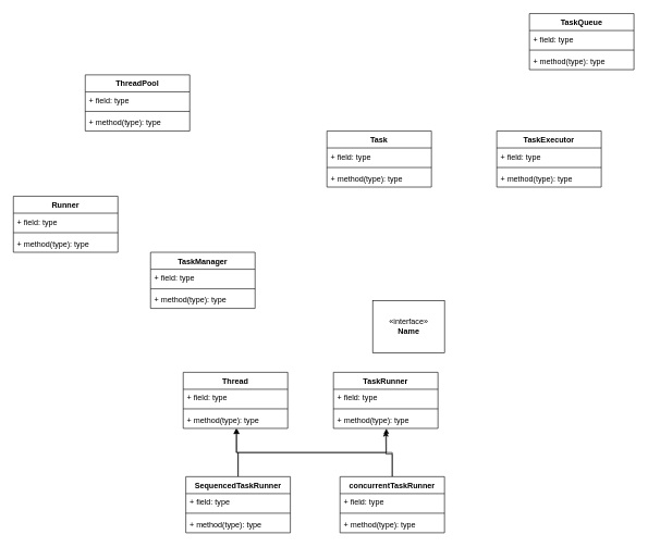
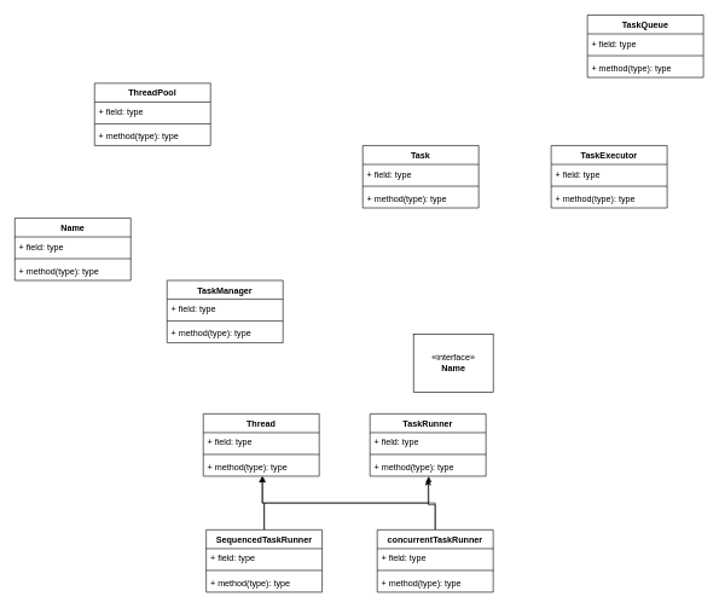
  <mxCell id="0" />
  <mxCell id="1" parent="0" />
- <mxCell id="2" value="Runner" style="swimlane;fontStyle=1;align=center;verticalAlign=top;childLayout=stackLayout;horizontal=1;startSize=26;horizontalStack=0;resizeParent=1;resizeParentMax=0;resizeLast=0;collapsible=1;marginBottom=0;" parent="1" vertex="1"><mxGeometry x="20" y="300" width="160" height="86" as="geometry" /></mxCell>
+ <mxCell id="2" value="Name" style="swimlane;fontStyle=1;align=center;verticalAlign=top;childLayout=stackLayout;horizontal=1;startSize=26;horizontalStack=0;resizeParent=1;resizeParentMax=0;resizeLast=0;collapsible=1;marginBottom=0;" parent="1" vertex="1"><mxGeometry x="20" y="300" width="160" height="86" as="geometry" /></mxCell>
  <mxCell id="3" value="+ field: type" style="text;strokeColor=none;fillColor=none;align=left;verticalAlign=top;spacingLeft=4;spacingRight=4;overflow=hidden;rotatable=0;points=[[0,0.5],[1,0.5]];portConstraint=eastwest;" parent="2" vertex="1"><mxGeometry y="26" width="160" height="26" as="geometry" /></mxCell>
  <mxCell id="4" value="" style="line;strokeWidth=1;fillColor=none;align=left;verticalAlign=middle;spacingTop=-1;spacingLeft=3;spacingRight=3;rotatable=0;labelPosition=right;points=[];portConstraint=eastwest;" parent="2" vertex="1"><mxGeometry y="52" width="160" height="8" as="geometry" /></mxCell>
  <mxCell id="5" value="+ method(type): type" style="text;strokeColor=none;fillColor=none;align=left;verticalAlign=top;spacingLeft=4;spacingRight=4;overflow=hidden;rotatable=0;points=[[0,0.5],[1,0.5]];portConstraint=eastwest;" parent="2" vertex="1"><mxGeometry y="60" width="160" height="26" as="geometry" /></mxCell>
  <mxCell id="6" value="ThreadPool" style="swimlane;fontStyle=1;align=center;verticalAlign=top;childLayout=stackLayout;horizontal=1;startSize=26;horizontalStack=0;resizeParent=1;resizeParentMax=0;resizeLast=0;collapsible=1;marginBottom=0;" parent="1" vertex="1"><mxGeometry x="130" y="114" width="160" height="86" as="geometry" /></mxCell>
  <mxCell id="7" value="+ field: type" style="text;strokeColor=none;fillColor=none;align=left;verticalAlign=top;spacingLeft=4;spacingRight=4;overflow=hidden;rotatable=0;points=[[0,0.5],[1,0.5]];portConstraint=eastwest;" parent="6" vertex="1"><mxGeometry y="26" width="160" height="26" as="geometry" /></mxCell>
  <mxCell id="8" value="" style="line;strokeWidth=1;fillColor=none;align=left;verticalAlign=middle;spacingTop=-1;spacingLeft=3;spacingRight=3;rotatable=0;labelPosition=right;points=[];portConstraint=eastwest;" parent="6" vertex="1"><mxGeometry y="52" width="160" height="8" as="geometry" /></mxCell>
  <mxCell id="9" value="+ method(type): type" style="text;strokeColor=none;fillColor=none;align=left;verticalAlign=top;spacingLeft=4;spacingRight=4;overflow=hidden;rotatable=0;points=[[0,0.5],[1,0.5]];portConstraint=eastwest;" parent="6" vertex="1"><mxGeometry y="60" width="160" height="26" as="geometry" /></mxCell>
  <mxCell id="10" value="TaskManager" style="swimlane;fontStyle=1;align=center;verticalAlign=top;childLayout=stackLayout;horizontal=1;startSize=26;horizontalStack=0;resizeParent=1;resizeParentMax=0;resizeLast=0;collapsible=1;marginBottom=0;" parent="1" vertex="1"><mxGeometry x="230" y="386" width="160" height="86" as="geometry" /></mxCell>
  <mxCell id="11" value="+ field: type" style="text;strokeColor=none;fillColor=none;align=left;verticalAlign=top;spacingLeft=4;spacingRight=4;overflow=hidden;rotatable=0;points=[[0,0.5],[1,0.5]];portConstraint=eastwest;" parent="10" vertex="1"><mxGeometry y="26" width="160" height="26" as="geometry" /></mxCell>
  <mxCell id="12" value="" style="line;strokeWidth=1;fillColor=none;align=left;verticalAlign=middle;spacingTop=-1;spacingLeft=3;spacingRight=3;rotatable=0;labelPosition=right;points=[];portConstraint=eastwest;" parent="10" vertex="1"><mxGeometry y="52" width="160" height="8" as="geometry" /></mxCell>
  <mxCell id="13" value="+ method(type): type" style="text;strokeColor=none;fillColor=none;align=left;verticalAlign=top;spacingLeft=4;spacingRight=4;overflow=hidden;rotatable=0;points=[[0,0.5],[1,0.5]];portConstraint=eastwest;" parent="10" vertex="1"><mxGeometry y="60" width="160" height="26" as="geometry" /></mxCell>
  <mxCell id="14" value="Thread" style="swimlane;fontStyle=1;align=center;verticalAlign=top;childLayout=stackLayout;horizontal=1;startSize=26;horizontalStack=0;resizeParent=1;resizeParentMax=0;resizeLast=0;collapsible=1;marginBottom=0;" parent="1" vertex="1"><mxGeometry x="280" y="570" width="160" height="86" as="geometry" /></mxCell>
  <mxCell id="15" value="+ field: type" style="text;strokeColor=none;fillColor=none;align=left;verticalAlign=top;spacingLeft=4;spacingRight=4;overflow=hidden;rotatable=0;points=[[0,0.5],[1,0.5]];portConstraint=eastwest;" parent="14" vertex="1"><mxGeometry y="26" width="160" height="26" as="geometry" /></mxCell>
  <mxCell id="16" value="" style="line;strokeWidth=1;fillColor=none;align=left;verticalAlign=middle;spacingTop=-1;spacingLeft=3;spacingRight=3;rotatable=0;labelPosition=right;points=[];portConstraint=eastwest;" parent="14" vertex="1"><mxGeometry y="52" width="160" height="8" as="geometry" /></mxCell>
  <mxCell id="17" value="+ method(type): type" style="text;strokeColor=none;fillColor=none;align=left;verticalAlign=top;spacingLeft=4;spacingRight=4;overflow=hidden;rotatable=0;points=[[0,0.5],[1,0.5]];portConstraint=eastwest;" parent="14" vertex="1"><mxGeometry y="60" width="160" height="26" as="geometry" /></mxCell>
  <mxCell id="18" value="Task" style="swimlane;fontStyle=1;align=center;verticalAlign=top;childLayout=stackLayout;horizontal=1;startSize=26;horizontalStack=0;resizeParent=1;resizeParentMax=0;resizeLast=0;collapsible=1;marginBottom=0;" parent="1" vertex="1"><mxGeometry x="500" y="200" width="160" height="86" as="geometry" /></mxCell>
  <mxCell id="19" value="+ field: type" style="text;strokeColor=none;fillColor=none;align=left;verticalAlign=top;spacingLeft=4;spacingRight=4;overflow=hidden;rotatable=0;points=[[0,0.5],[1,0.5]];portConstraint=eastwest;" parent="18" vertex="1"><mxGeometry y="26" width="160" height="26" as="geometry" /></mxCell>
  <mxCell id="20" value="" style="line;strokeWidth=1;fillColor=none;align=left;verticalAlign=middle;spacingTop=-1;spacingLeft=3;spacingRight=3;rotatable=0;labelPosition=right;points=[];portConstraint=eastwest;" parent="18" vertex="1"><mxGeometry y="52" width="160" height="8" as="geometry" /></mxCell>
  <mxCell id="21" value="+ method(type): type" style="text;strokeColor=none;fillColor=none;align=left;verticalAlign=top;spacingLeft=4;spacingRight=4;overflow=hidden;rotatable=0;points=[[0,0.5],[1,0.5]];portConstraint=eastwest;" parent="18" vertex="1"><mxGeometry y="60" width="160" height="26" as="geometry" /></mxCell>
  <mxCell id="22" value="TaskExecutor" style="swimlane;fontStyle=1;align=center;verticalAlign=top;childLayout=stackLayout;horizontal=1;startSize=26;horizontalStack=0;resizeParent=1;resizeParentMax=0;resizeLast=0;collapsible=1;marginBottom=0;" parent="1" vertex="1"><mxGeometry x="760" y="200" width="160" height="86" as="geometry" /></mxCell>
  <mxCell id="23" value="+ field: type" style="text;strokeColor=none;fillColor=none;align=left;verticalAlign=top;spacingLeft=4;spacingRight=4;overflow=hidden;rotatable=0;points=[[0,0.5],[1,0.5]];portConstraint=eastwest;" parent="22" vertex="1"><mxGeometry y="26" width="160" height="26" as="geometry" /></mxCell>
  <mxCell id="24" value="" style="line;strokeWidth=1;fillColor=none;align=left;verticalAlign=middle;spacingTop=-1;spacingLeft=3;spacingRight=3;rotatable=0;labelPosition=right;points=[];portConstraint=eastwest;" parent="22" vertex="1"><mxGeometry y="52" width="160" height="8" as="geometry" /></mxCell>
  <mxCell id="25" value="+ method(type): type" style="text;strokeColor=none;fillColor=none;align=left;verticalAlign=top;spacingLeft=4;spacingRight=4;overflow=hidden;rotatable=0;points=[[0,0.5],[1,0.5]];portConstraint=eastwest;" parent="22" vertex="1"><mxGeometry y="60" width="160" height="26" as="geometry" /></mxCell>
  <mxCell id="26" value="TaskQueue" style="swimlane;fontStyle=1;align=center;verticalAlign=top;childLayout=stackLayout;horizontal=1;startSize=26;horizontalStack=0;resizeParent=1;resizeParentMax=0;resizeLast=0;collapsible=1;marginBottom=0;" parent="1" vertex="1"><mxGeometry x="810" y="20" width="160" height="86" as="geometry" /></mxCell>
  <mxCell id="27" value="+ field: type" style="text;strokeColor=none;fillColor=none;align=left;verticalAlign=top;spacingLeft=4;spacingRight=4;overflow=hidden;rotatable=0;points=[[0,0.5],[1,0.5]];portConstraint=eastwest;" parent="26" vertex="1"><mxGeometry y="26" width="160" height="26" as="geometry" /></mxCell>
  <mxCell id="28" value="" style="line;strokeWidth=1;fillColor=none;align=left;verticalAlign=middle;spacingTop=-1;spacingLeft=3;spacingRight=3;rotatable=0;labelPosition=right;points=[];portConstraint=eastwest;" parent="26" vertex="1"><mxGeometry y="52" width="160" height="8" as="geometry" /></mxCell>
  <mxCell id="29" value="+ method(type): type" style="text;strokeColor=none;fillColor=none;align=left;verticalAlign=top;spacingLeft=4;spacingRight=4;overflow=hidden;rotatable=0;points=[[0,0.5],[1,0.5]];portConstraint=eastwest;" parent="26" vertex="1"><mxGeometry y="60" width="160" height="26" as="geometry" /></mxCell>
  <mxCell id="30" value="&amp;laquo;interface&amp;raquo;&lt;br&gt;&lt;b&gt;Name&lt;/b&gt;" style="html=1;" parent="1" vertex="1"><mxGeometry x="570" y="460" width="110" height="80" as="geometry" /></mxCell>
  <mxCell id="31" value="TaskRunner" style="swimlane;fontStyle=1;align=center;verticalAlign=top;childLayout=stackLayout;horizontal=1;startSize=26;horizontalStack=0;resizeParent=1;resizeParentMax=0;resizeLast=0;collapsible=1;marginBottom=0;" parent="1" vertex="1"><mxGeometry x="510" y="570" width="160" height="86" as="geometry" /></mxCell>
  <mxCell id="32" value="+ field: type" style="text;strokeColor=none;fillColor=none;align=left;verticalAlign=top;spacingLeft=4;spacingRight=4;overflow=hidden;rotatable=0;points=[[0,0.5],[1,0.5]];portConstraint=eastwest;" parent="31" vertex="1"><mxGeometry y="26" width="160" height="26" as="geometry" /></mxCell>
  <mxCell id="33" value="" style="line;strokeWidth=1;fillColor=none;align=left;verticalAlign=middle;spacingTop=-1;spacingLeft=3;spacingRight=3;rotatable=0;labelPosition=right;points=[];portConstraint=eastwest;" parent="31" vertex="1"><mxGeometry y="52" width="160" height="8" as="geometry" /></mxCell>
  <mxCell id="34" value="+ method(type): type" style="text;strokeColor=none;fillColor=none;align=left;verticalAlign=top;spacingLeft=4;spacingRight=4;overflow=hidden;rotatable=0;points=[[0,0.5],[1,0.5]];portConstraint=eastwest;" parent="31" vertex="1"><mxGeometry y="60" width="160" height="26" as="geometry" /></mxCell>
  <mxCell id="35" style="edgeStyle=orthogonalEdgeStyle;rounded=0;orthogonalLoop=1;jettySize=auto;html=1;entryX=0.506;entryY=1.008;entryDx=0;entryDy=0;entryPerimeter=0;" parent="1" source="37" target="17" edge="1"><mxGeometry relative="1" as="geometry" /></mxCell>
  <mxCell id="36" style="edgeStyle=orthogonalEdgeStyle;rounded=0;orthogonalLoop=1;jettySize=auto;html=1;entryX=0.506;entryY=1.008;entryDx=0;entryDy=0;entryPerimeter=0;" parent="1" source="37" target="34" edge="1"><mxGeometry relative="1" as="geometry" /></mxCell>
  <mxCell id="37" value="SequencedTaskRunner" style="swimlane;fontStyle=1;align=center;verticalAlign=top;childLayout=stackLayout;horizontal=1;startSize=26;horizontalStack=0;resizeParent=1;resizeParentMax=0;resizeLast=0;collapsible=1;marginBottom=0;" parent="1" vertex="1"><mxGeometry x="284" y="730" width="160" height="86" as="geometry" /></mxCell>
  <mxCell id="38" value="+ field: type" style="text;strokeColor=none;fillColor=none;align=left;verticalAlign=top;spacingLeft=4;spacingRight=4;overflow=hidden;rotatable=0;points=[[0,0.5],[1,0.5]];portConstraint=eastwest;" parent="37" vertex="1"><mxGeometry y="26" width="160" height="26" as="geometry" /></mxCell>
  <mxCell id="39" value="" style="line;strokeWidth=1;fillColor=none;align=left;verticalAlign=middle;spacingTop=-1;spacingLeft=3;spacingRight=3;rotatable=0;labelPosition=right;points=[];portConstraint=eastwest;" parent="37" vertex="1"><mxGeometry y="52" width="160" height="8" as="geometry" /></mxCell>
  <mxCell id="40" value="+ method(type): type" style="text;strokeColor=none;fillColor=none;align=left;verticalAlign=top;spacingLeft=4;spacingRight=4;overflow=hidden;rotatable=0;points=[[0,0.5],[1,0.5]];portConstraint=eastwest;" parent="37" vertex="1"><mxGeometry y="60" width="160" height="26" as="geometry" /></mxCell>
  <mxCell id="41" style="edgeStyle=orthogonalEdgeStyle;rounded=0;orthogonalLoop=1;jettySize=auto;html=1;" parent="1" source="43" edge="1"><mxGeometry relative="1" as="geometry"><mxPoint x="590" y="660" as="targetPoint" /></mxGeometry></mxCell>
  <mxCell id="42" style="edgeStyle=orthogonalEdgeStyle;rounded=0;orthogonalLoop=1;jettySize=auto;html=1;entryX=0.513;entryY=1.008;entryDx=0;entryDy=0;entryPerimeter=0;" parent="1" source="43" target="17" edge="1"><mxGeometry relative="1" as="geometry" /></mxCell>
  <mxCell id="43" value="concurrentTaskRunner" style="swimlane;fontStyle=1;align=center;verticalAlign=top;childLayout=stackLayout;horizontal=1;startSize=26;horizontalStack=0;resizeParent=1;resizeParentMax=0;resizeLast=0;collapsible=1;marginBottom=0;" parent="1" vertex="1"><mxGeometry x="520" y="730" width="160" height="86" as="geometry" /></mxCell>
  <mxCell id="44" value="+ field: type" style="text;strokeColor=none;fillColor=none;align=left;verticalAlign=top;spacingLeft=4;spacingRight=4;overflow=hidden;rotatable=0;points=[[0,0.5],[1,0.5]];portConstraint=eastwest;" parent="43" vertex="1"><mxGeometry y="26" width="160" height="26" as="geometry" /></mxCell>
  <mxCell id="45" value="" style="line;strokeWidth=1;fillColor=none;align=left;verticalAlign=middle;spacingTop=-1;spacingLeft=3;spacingRight=3;rotatable=0;labelPosition=right;points=[];portConstraint=eastwest;" parent="43" vertex="1"><mxGeometry y="52" width="160" height="8" as="geometry" /></mxCell>
  <mxCell id="46" value="+ method(type): type" style="text;strokeColor=none;fillColor=none;align=left;verticalAlign=top;spacingLeft=4;spacingRight=4;overflow=hidden;rotatable=0;points=[[0,0.5],[1,0.5]];portConstraint=eastwest;" parent="43" vertex="1"><mxGeometry y="60" width="160" height="26" as="geometry" /></mxCell>
